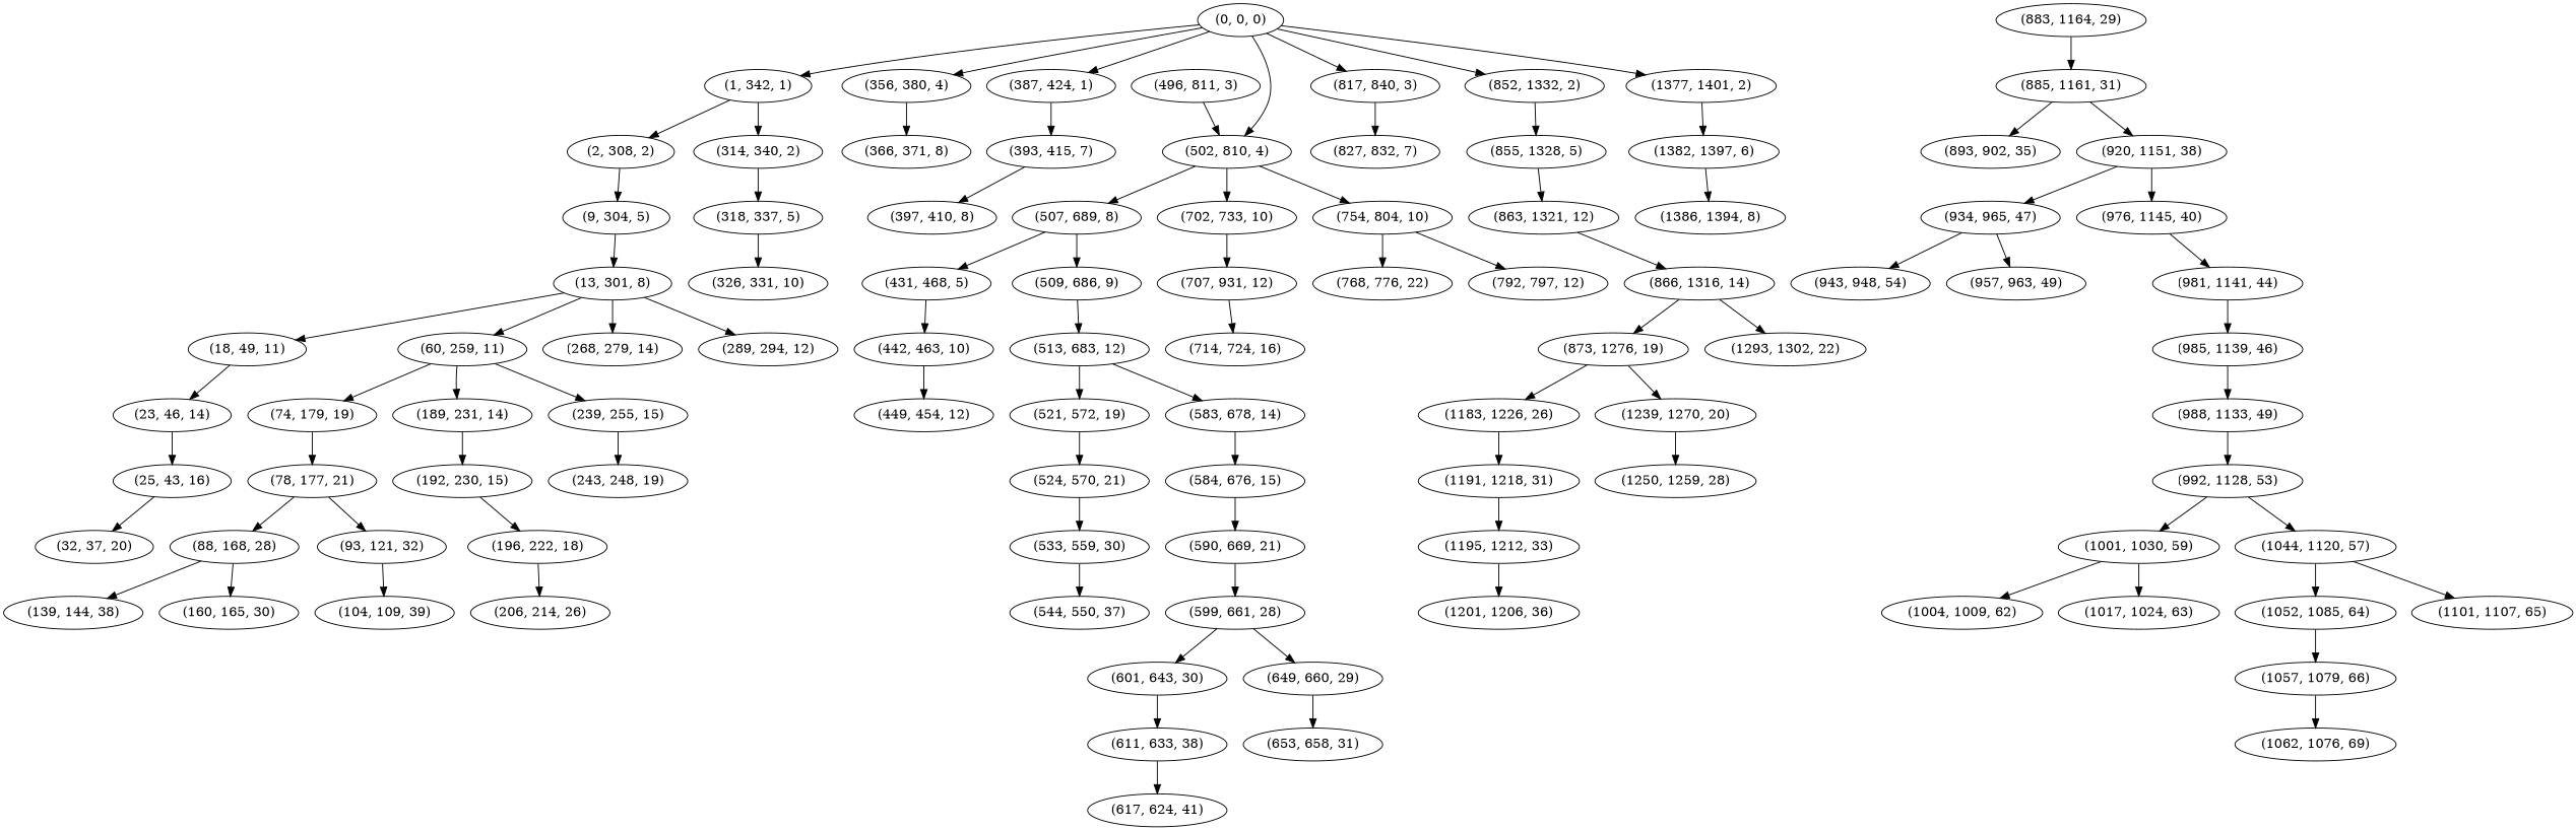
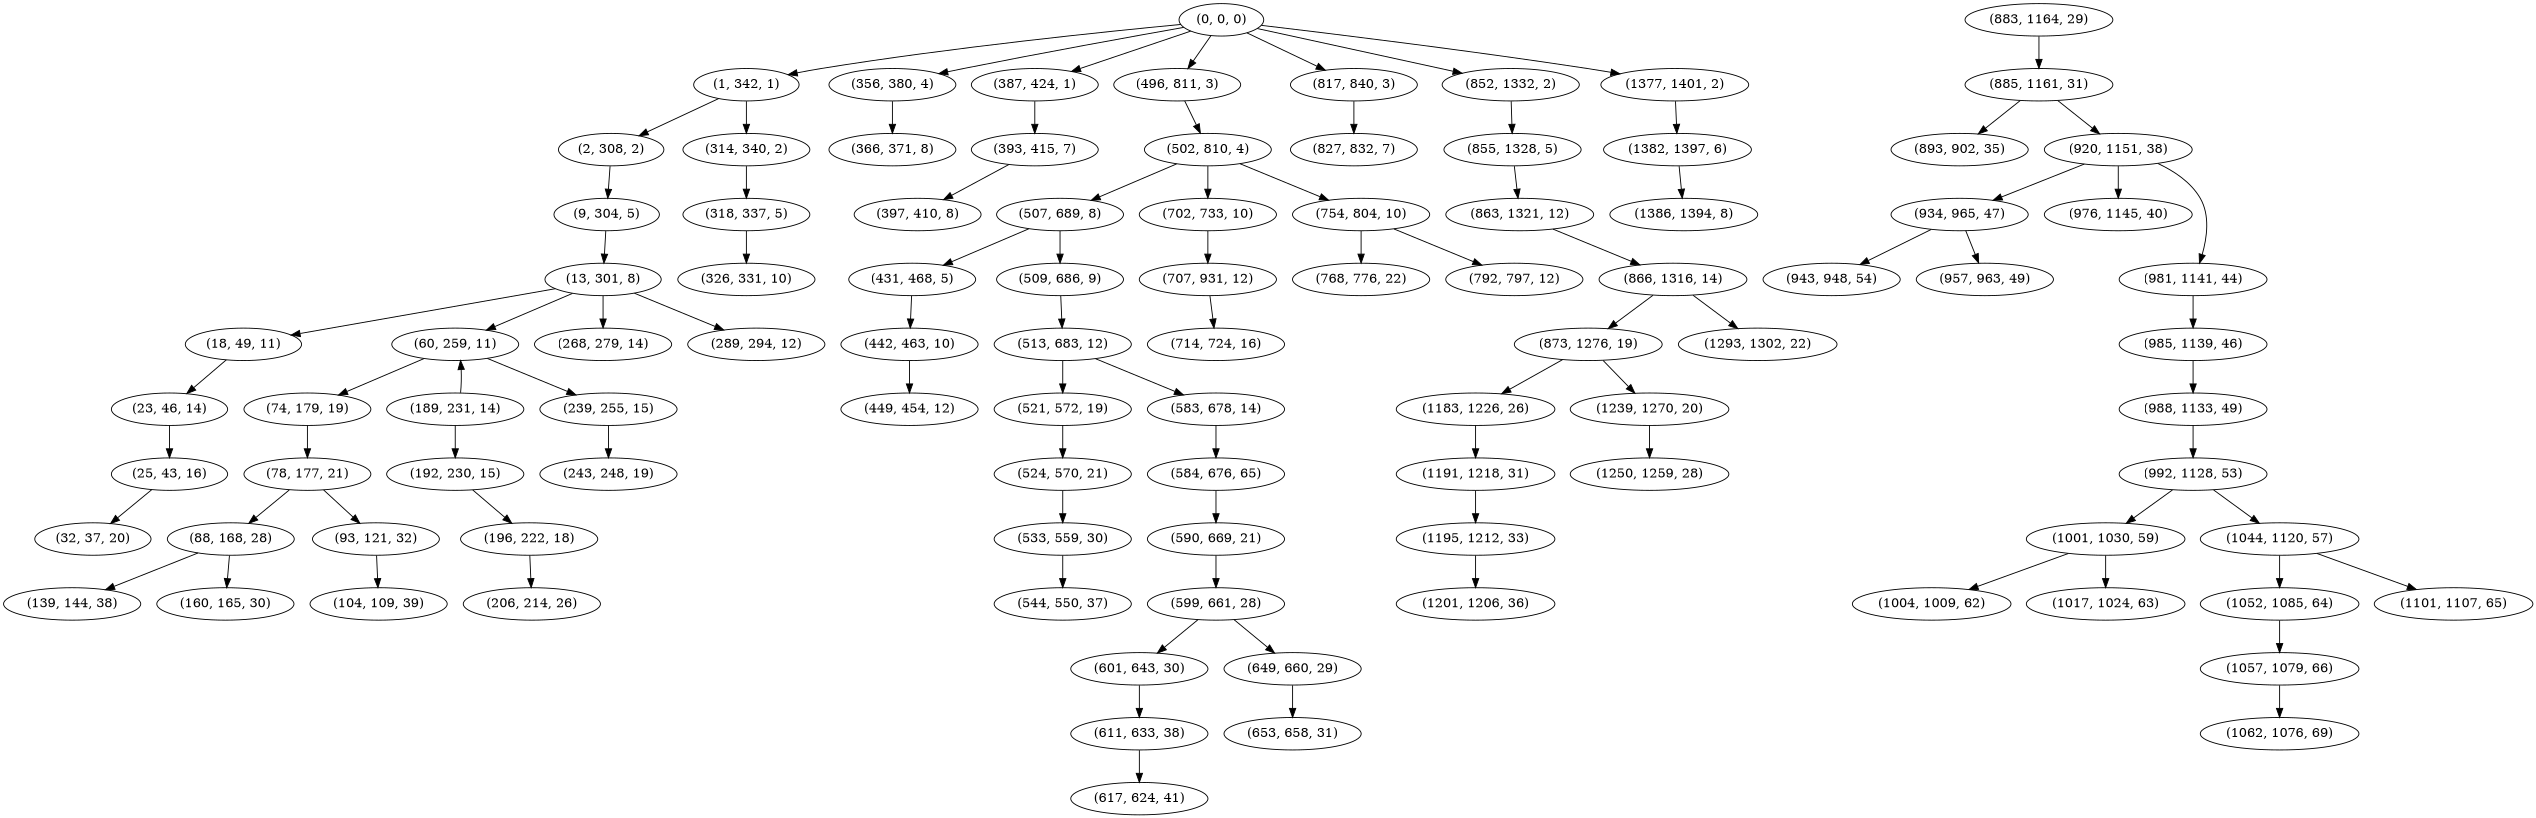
  digraph {
    "(0, 0, 0)"
    "(1, 342, 1)"
    "(356, 380, 4)"
    "(387, 424, 1)"
    "(496, 811, 3)"
    "(817, 840, 3)"
    "(852, 1332, 2)"
    "(1377, 1401, 2)"
    "(2, 308, 2)"
    "(314, 340, 2)"
    "(366, 371, 8)"
    "(393, 415, 7)"
    "(431, 468, 5)"
    "(442, 463, 10)"
    "(502, 810, 4)"
    "(827, 832, 7)"
    "(855, 1328, 5)"
    "(1382, 1397, 6)"
    "(9, 304, 5)"
    "(318, 337, 5)"
    "(13, 301, 8)"
    "(18, 49, 11)"
    "(60, 259, 11)"
    "(268, 279, 14)"
    "(289, 294, 12)"
    "(23, 46, 14)"
    "(74, 179, 19)"
    "(189, 231, 14)"
    "(239, 255, 15)"
    "(25, 43, 16)"
    "(32, 37, 20)"
    "(78, 177, 21)"
    "(192, 230, 15)"
    "(243, 248, 19)"
    "(88, 168, 28)"
    "(93, 121, 32)"
    "(139, 144, 38)"
    "(160, 165, 30)"
    "(104, 109, 39)"
    "(196, 222, 18)"
    "(206, 214, 26)"
    "(326, 331, 10)"
    "(397, 410, 8)"
    "(449, 454, 12)"
    "(507, 689, 8)"
    "(702, 733, 10)"
    "(754, 804, 10)"
    "(509, 686, 9)"
    n49 [label="(707, 931, 12)"]
    "(768, 776, 22)"
    "(792, 797, 12)"
    "(513, 683, 12)"
    "(521, 572, 19)"
    "(583, 678, 14)"
    "(524, 570, 21)"
-   "(584, 676, 15)"
+   "(584, 676, 15)" [label="(584, 676, 65)"]
    "(533, 559, 30)"
    "(544, 550, 37)"
    "(590, 669, 21)"
    "(599, 661, 28)"
    "(601, 643, 30)"
    "(649, 660, 29)"
    "(611, 633, 38)"
    "(653, 658, 31)"
    "(617, 624, 41)"
    "(714, 724, 16)"
    "(863, 1321, 12)"
    "(866, 1316, 14)"
    "(873, 1276, 19)"
    "(1293, 1302, 22)"
    "(1183, 1226, 26)"
    "(1239, 1270, 20)"
    "(883, 1164, 29)"
    "(885, 1161, 31)"
    "(1191, 1218, 31)"
    "(1250, 1259, 28)"
    "(893, 902, 35)"
    "(920, 1151, 38)"
    "(934, 965, 47)"
    "(976, 1145, 40)"
    "(943, 948, 54)"
    "(957, 963, 49)"
    "(981, 1141, 44)"
    "(985, 1139, 46)"
    "(988, 1133, 49)"
    "(992, 1128, 53)"
    "(1001, 1030, 59)"
    "(1044, 1120, 57)"
    "(1004, 1009, 62)"
    "(1017, 1024, 63)"
    "(1052, 1085, 64)"
    "(1101, 1107, 65)"
    "(1057, 1079, 66)"
    "(1062, 1076, 69)"
    "(1195, 1212, 33)"
    "(1201, 1206, 36)"
    "(1386, 1394, 8)"
    "(0, 0, 0)" -> "(1, 342, 1)"
    "(0, 0, 0)" -> "(356, 380, 4)"
    "(0, 0, 0)" -> "(387, 424, 1)"
-   "(0, 0, 0)" -> "(502, 810, 4)"
+   "(0, 0, 0)" -> "(496, 811, 3)"
    "(0, 0, 0)" -> "(817, 840, 3)"
    "(0, 0, 0)" -> "(852, 1332, 2)"
    "(0, 0, 0)" -> "(1377, 1401, 2)"
    "(1, 342, 1)" -> "(2, 308, 2)"
    "(1, 342, 1)" -> "(314, 340, 2)"
    "(356, 380, 4)" -> "(366, 371, 8)"
    "(387, 424, 1)" -> "(393, 415, 7)"
    "(496, 811, 3)" -> "(502, 810, 4)"
    "(817, 840, 3)" -> "(827, 832, 7)"
    "(852, 1332, 2)" -> "(855, 1328, 5)"
    "(1377, 1401, 2)" -> "(1382, 1397, 6)"
    "(2, 308, 2)" -> "(9, 304, 5)"
    "(314, 340, 2)" -> "(318, 337, 5)"
    "(393, 415, 7)" -> "(397, 410, 8)"
    "(431, 468, 5)" -> "(442, 463, 10)"
    "(442, 463, 10)" -> "(449, 454, 12)"
    "(502, 810, 4)" -> "(507, 689, 8)"
    "(502, 810, 4)" -> "(702, 733, 10)"
    "(502, 810, 4)" -> "(754, 804, 10)"
    "(855, 1328, 5)" -> "(863, 1321, 12)"
    "(1382, 1397, 6)" -> "(1386, 1394, 8)"
    "(9, 304, 5)" -> "(13, 301, 8)"
    "(318, 337, 5)" -> "(326, 331, 10)"
    "(13, 301, 8)" -> "(18, 49, 11)"
    "(13, 301, 8)" -> "(60, 259, 11)"
    "(13, 301, 8)" -> "(268, 279, 14)"
    "(13, 301, 8)" -> "(289, 294, 12)"
    "(18, 49, 11)" -> "(23, 46, 14)"
    "(60, 259, 11)" -> "(74, 179, 19)"
-   "(60, 259, 11)" -> "(189, 231, 14)"
+   "(189, 231, 14)" -> "(60, 259, 11)"
    "(60, 259, 11)" -> "(239, 255, 15)"
    "(23, 46, 14)" -> "(25, 43, 16)"
    "(74, 179, 19)" -> "(78, 177, 21)"
    "(189, 231, 14)" -> "(192, 230, 15)"
    "(239, 255, 15)" -> "(243, 248, 19)"
    "(25, 43, 16)" -> "(32, 37, 20)"
    "(78, 177, 21)" -> "(88, 168, 28)"
    "(78, 177, 21)" -> "(93, 121, 32)"
    "(192, 230, 15)" -> "(196, 222, 18)"
    "(88, 168, 28)" -> "(139, 144, 38)"
    "(88, 168, 28)" -> "(160, 165, 30)"
    "(93, 121, 32)" -> "(104, 109, 39)"
    "(196, 222, 18)" -> "(206, 214, 26)"
    "(507, 689, 8)" -> "(431, 468, 5)"
    "(507, 689, 8)" -> "(509, 686, 9)"
    "(702, 733, 10)" -> n49
    "(754, 804, 10)" -> "(768, 776, 22)"
    "(754, 804, 10)" -> "(792, 797, 12)"
    "(509, 686, 9)" -> "(513, 683, 12)"
    n49 -> "(714, 724, 16)"
    "(513, 683, 12)" -> "(521, 572, 19)"
    "(513, 683, 12)" -> "(583, 678, 14)"
    "(521, 572, 19)" -> "(524, 570, 21)"
    "(583, 678, 14)" -> "(584, 676, 15)"
    "(524, 570, 21)" -> "(533, 559, 30)"
    "(584, 676, 15)" -> "(590, 669, 21)"
    "(533, 559, 30)" -> "(544, 550, 37)"
    "(590, 669, 21)" -> "(599, 661, 28)"
    "(599, 661, 28)" -> "(601, 643, 30)"
    "(599, 661, 28)" -> "(649, 660, 29)"
    "(601, 643, 30)" -> "(611, 633, 38)"
    "(649, 660, 29)" -> "(653, 658, 31)"
    "(611, 633, 38)" -> "(617, 624, 41)"
    "(863, 1321, 12)" -> "(866, 1316, 14)"
    "(866, 1316, 14)" -> "(873, 1276, 19)"
    "(866, 1316, 14)" -> "(1293, 1302, 22)"
    "(873, 1276, 19)" -> "(1183, 1226, 26)"
    "(873, 1276, 19)" -> "(1239, 1270, 20)"
    "(1183, 1226, 26)" -> "(1191, 1218, 31)"
    "(1239, 1270, 20)" -> "(1250, 1259, 28)"
    "(883, 1164, 29)" -> "(885, 1161, 31)"
    "(885, 1161, 31)" -> "(893, 902, 35)"
    "(885, 1161, 31)" -> "(920, 1151, 38)"
    "(1191, 1218, 31)" -> "(1195, 1212, 33)"
    "(920, 1151, 38)" -> "(934, 965, 47)"
    "(920, 1151, 38)" -> "(976, 1145, 40)"
    "(934, 965, 47)" -> "(943, 948, 54)"
    "(934, 965, 47)" -> "(957, 963, 49)"
-   "(976, 1145, 40)" -> "(981, 1141, 44)"
+   "(920, 1151, 38)" -> "(981, 1141, 44)"
    "(981, 1141, 44)" -> "(985, 1139, 46)"
    "(985, 1139, 46)" -> "(988, 1133, 49)"
    "(988, 1133, 49)" -> "(992, 1128, 53)"
    "(992, 1128, 53)" -> "(1001, 1030, 59)"
    "(992, 1128, 53)" -> "(1044, 1120, 57)"
    "(1001, 1030, 59)" -> "(1004, 1009, 62)"
    "(1001, 1030, 59)" -> "(1017, 1024, 63)"
    "(1044, 1120, 57)" -> "(1052, 1085, 64)"
    "(1044, 1120, 57)" -> "(1101, 1107, 65)"
    "(1052, 1085, 64)" -> "(1057, 1079, 66)"
    "(1057, 1079, 66)" -> "(1062, 1076, 69)"
    "(1195, 1212, 33)" -> "(1201, 1206, 36)"
  }
